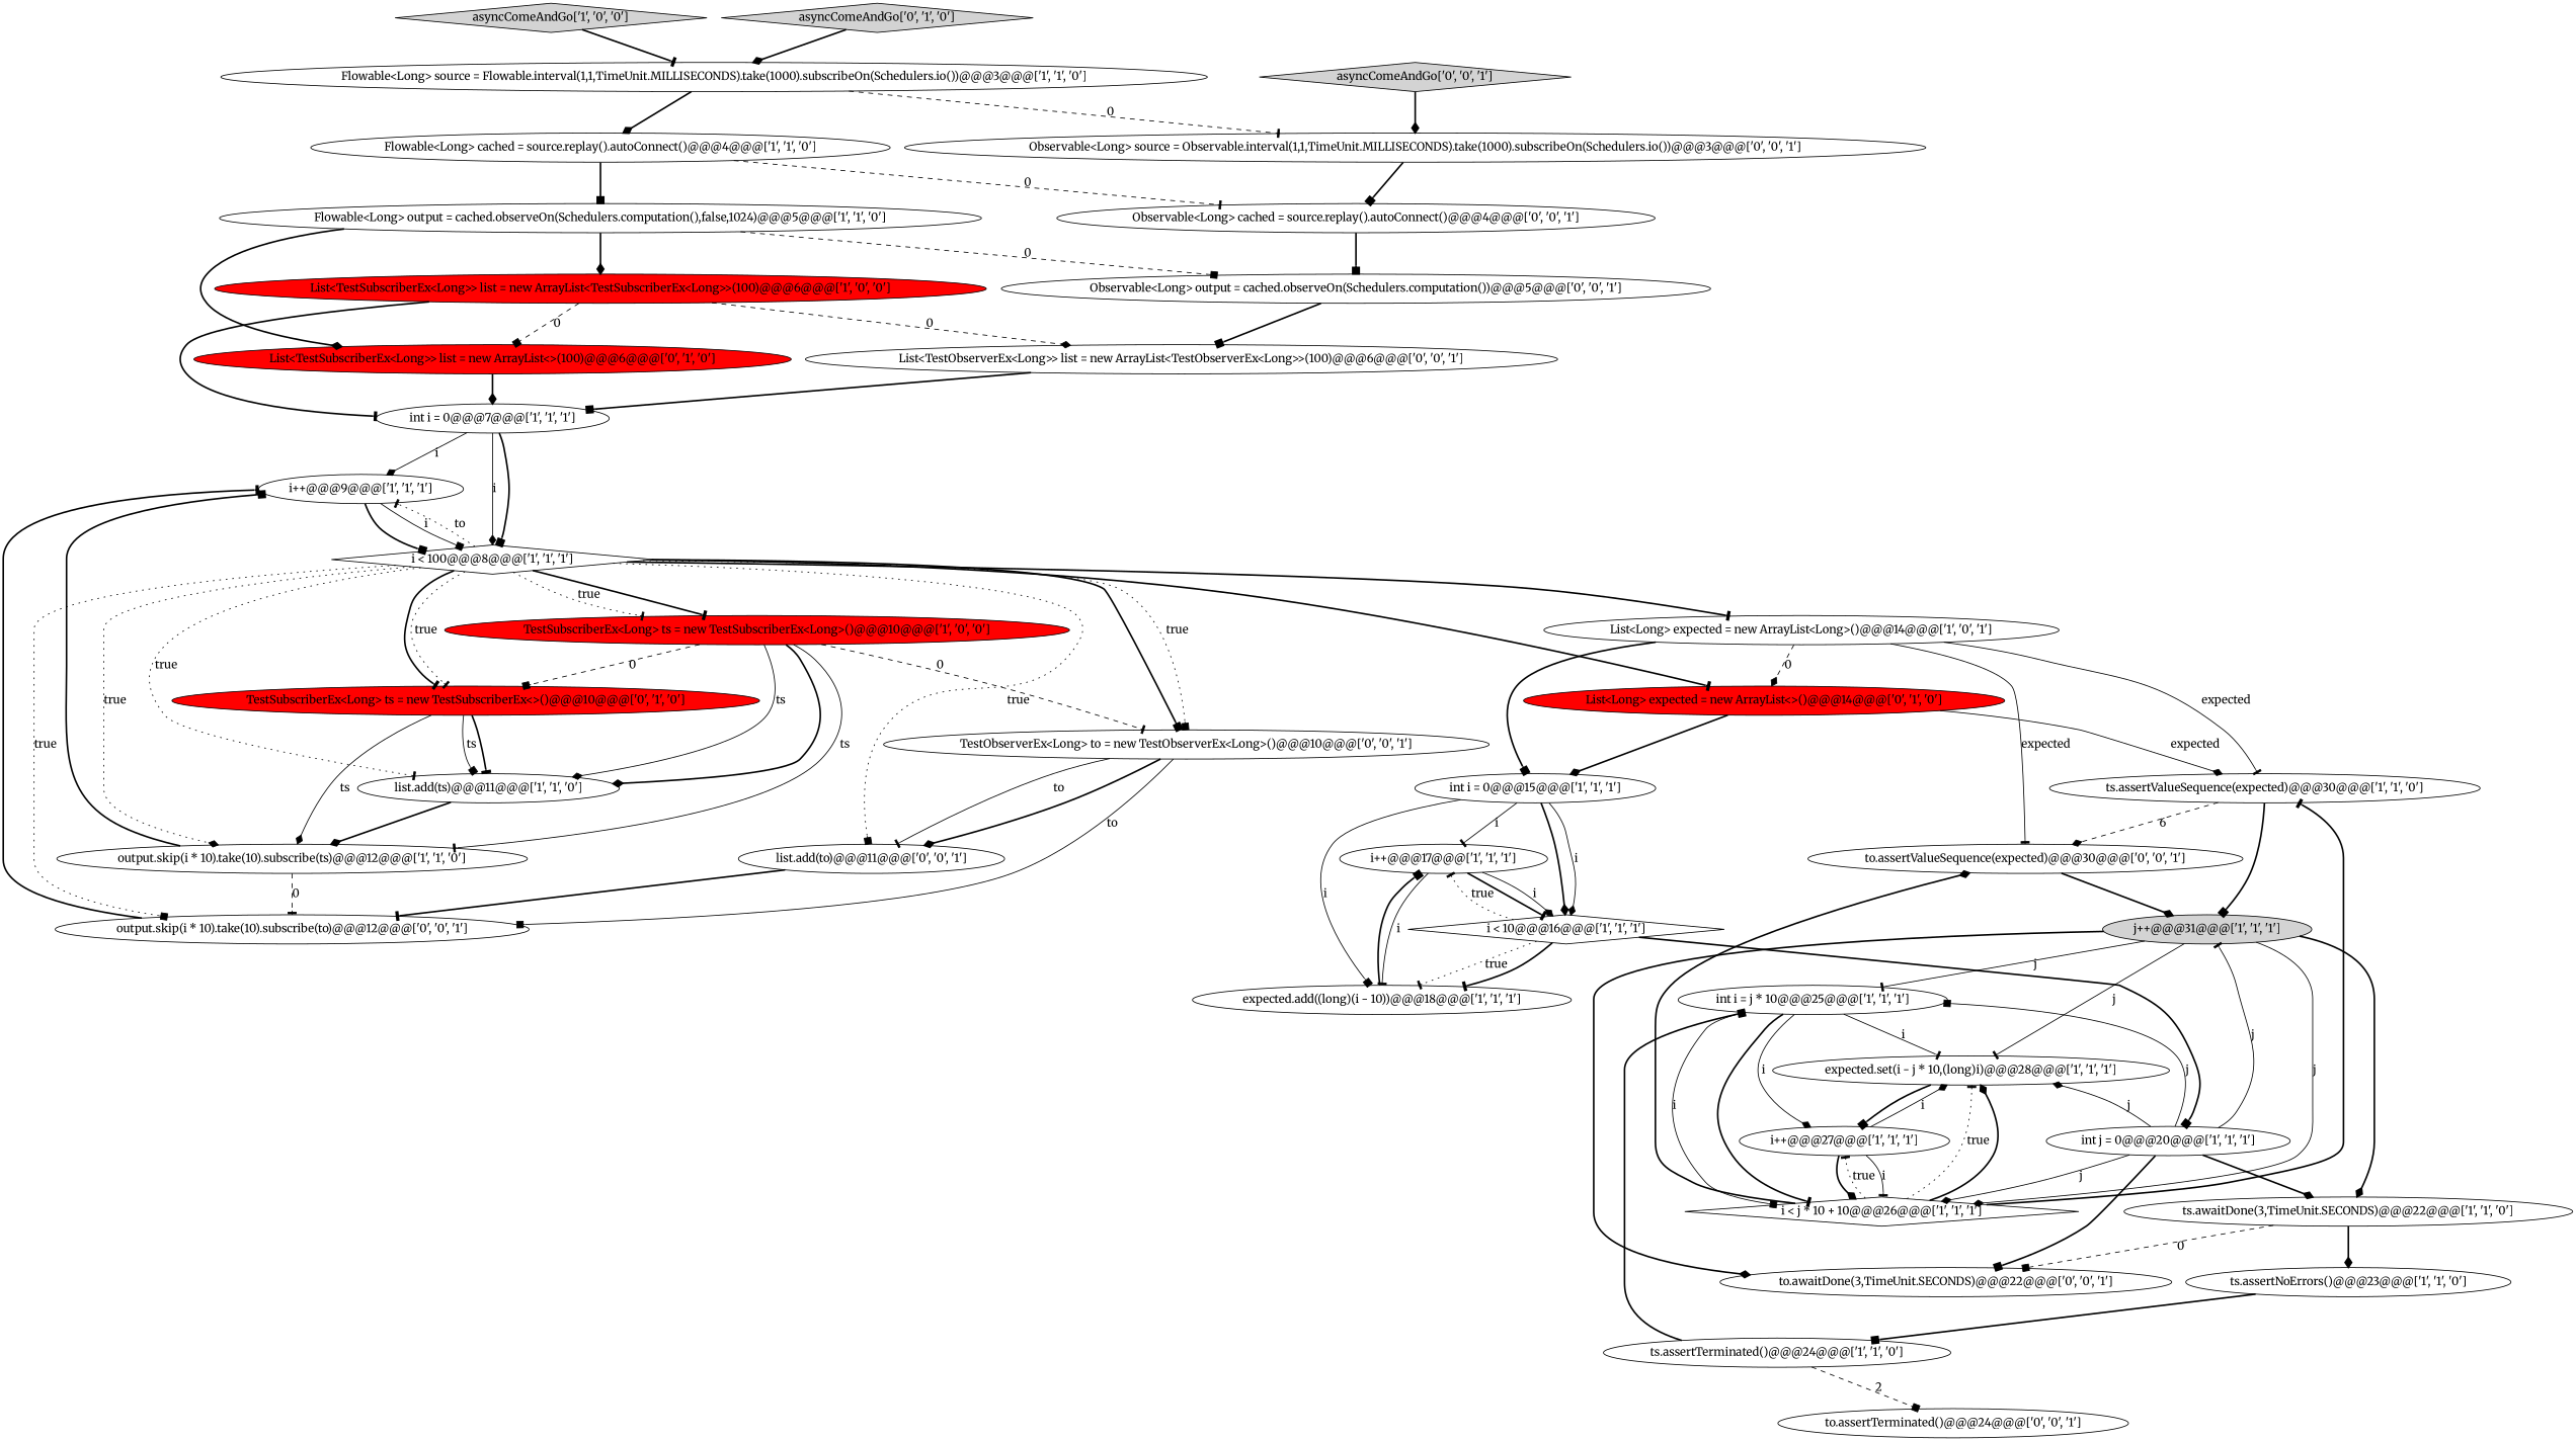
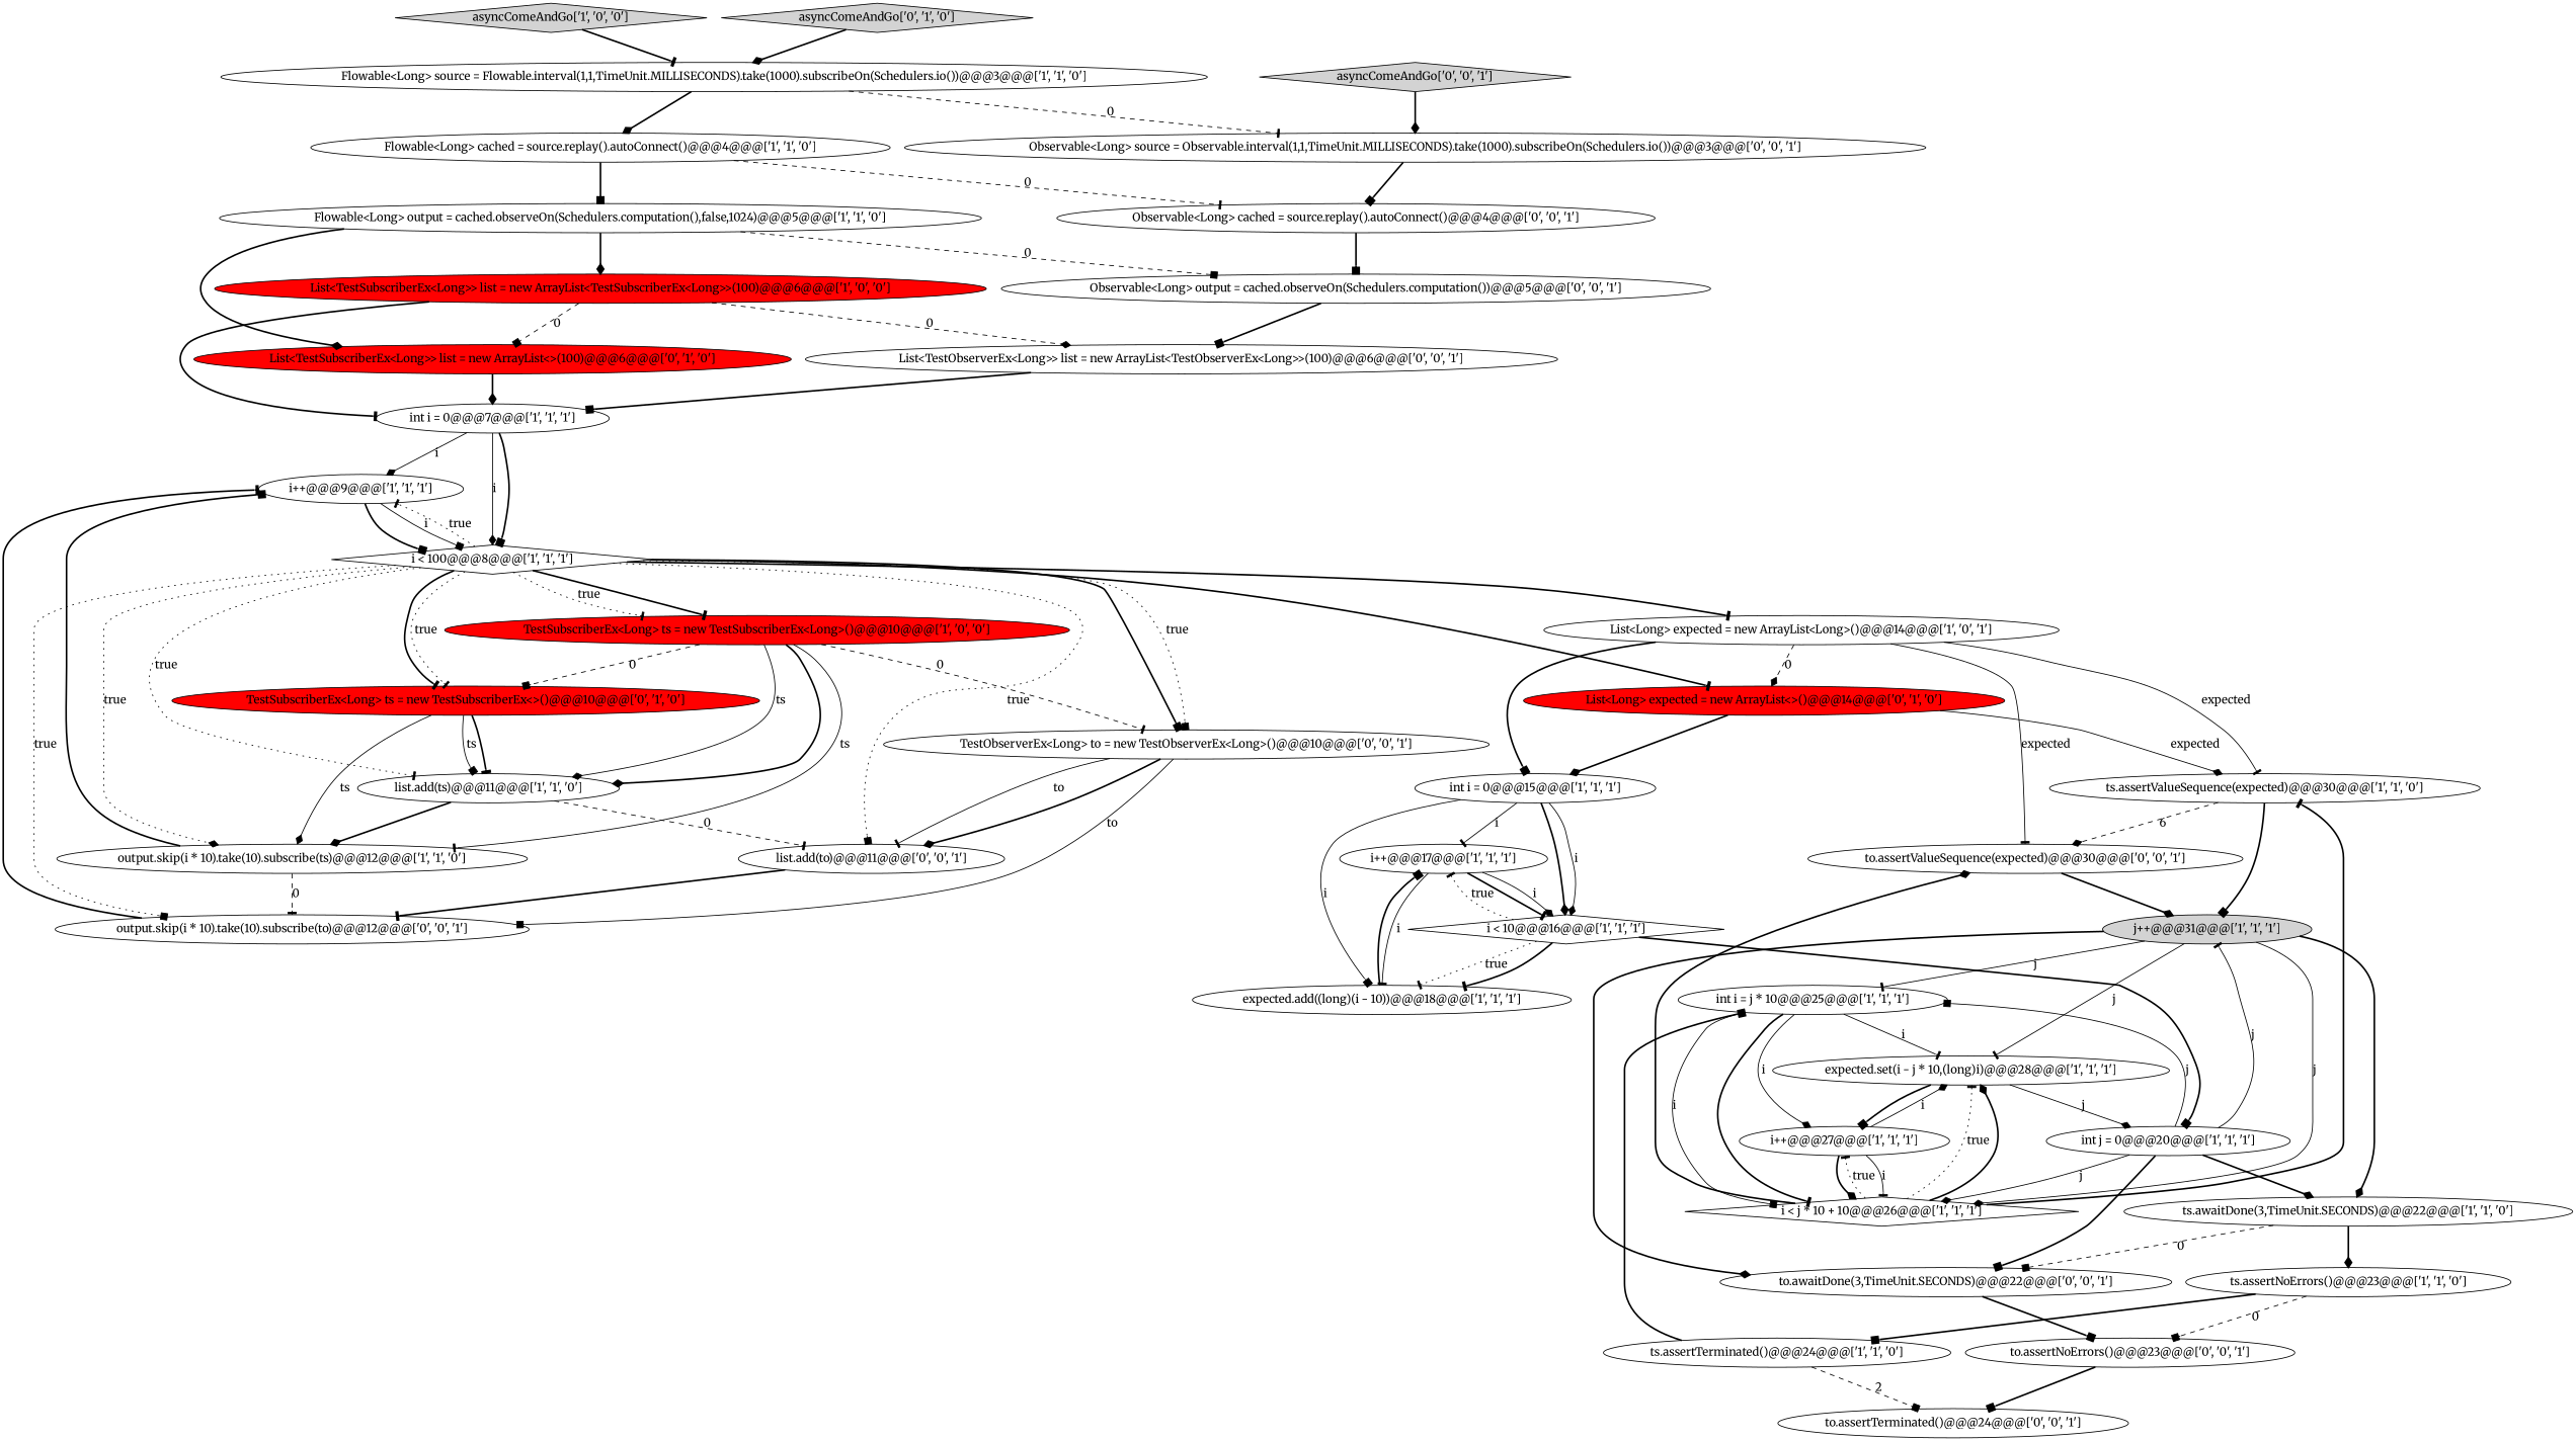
  digraph {
    fontname=Merriweather
    node [fillcolor=white fontname=Merriweather shape=ellipse style=filled]
    edge [arrowhead=tee fontname=Merriweather style=bold]
    n1 [label="Observable<Long> source = Observable.interval(1,1,TimeUnit.MILLISECONDS).take(1000).subscribeOn(Schedulers.io())@@@3@@@['0', '0', '1']"]
    n2 [label="Observable<Long> cached = source.replay().autoConnect()@@@4@@@['0', '0', '1']"]
    n3 [label="Observable<Long> output = cached.observeOn(Schedulers.computation())@@@5@@@['0', '0', '1']"]
    n4 [label="Flowable<Long> source = Flowable.interval(1,1,TimeUnit.MILLISECONDS).take(1000).subscribeOn(Schedulers.io())@@@3@@@['1', '1', '0']"]
    n5 [label="Flowable<Long> cached = source.replay().autoConnect()@@@4@@@['1', '1', '0']"]
    n6 [label="Flowable<Long> output = cached.observeOn(Schedulers.computation(),false,1024)@@@5@@@['1', '1', '0']"]
    n7 [label="ts.assertNoErrors()@@@23@@@['1', '1', '0']"]
+   n8 [label="to.assertNoErrors()@@@23@@@['0', '0', '1']"]
    n9 [label="ts.assertTerminated()@@@24@@@['1', '1', '0']"]
    n10 [label="to.assertTerminated()@@@24@@@['0', '0', '1']"]
    n11 [label="int i = j * 10@@@25@@@['1', '1', '1']"]
    n12 [label="expected.set(i - j * 10,(long)i)@@@28@@@['1', '1', '1']"]
    n13 [label="i++@@@27@@@['1', '1', '1']"]
    n14 [label="i < j * 10 + 10@@@26@@@['1', '1', '1']" shape=diamond]
    n15 [label="ts.assertValueSequence(expected)@@@30@@@['1', '1', '0']"]
    n16 [label="to.assertValueSequence(expected)@@@30@@@['0', '0', '1']"]
    n17 [fillcolor=lightgray label="j++@@@31@@@['1', '1', '1']"]
    n18 [label="to.awaitDone(3,TimeUnit.SECONDS)@@@22@@@['0', '0', '1']"]
    n19 [label="i++@@@9@@@['1', '1', '1']"]
    n20 [label="i < 100@@@8@@@['1', '1', '1']" shape=diamond]
    n21 [label="TestObserverEx<Long> to = new TestObserverEx<Long>()@@@10@@@['0', '0', '1']"]
    n22 [label="output.skip(i * 10).take(10).subscribe(to)@@@12@@@['0', '0', '1']"]
    n23 [label="list.add(to)@@@11@@@['0', '0', '1']"]
    n24 [label="output.skip(i * 10).take(10).subscribe(ts)@@@12@@@['1', '1', '0']"]
    n25 [fillcolor=red label="TestSubscriberEx<Long> ts = new TestSubscriberEx<Long>()@@@10@@@['1', '0', '0']"]
    n26 [label="list.add(ts)@@@11@@@['1', '1', '0']"]
    n27 [fillcolor=red label="TestSubscriberEx<Long> ts = new TestSubscriberEx<>()@@@10@@@['0', '1', '0']"]
    n28 [fillcolor=red label="List<Long> expected = new ArrayList<>()@@@14@@@['0', '1', '0']"]
    n29 [label="List<Long> expected = new ArrayList<Long>()@@@14@@@['1', '0', '1']"]
    n30 [fillcolor=red label="List<TestSubscriberEx<Long>> list = new ArrayList<TestSubscriberEx<Long>>(100)@@@6@@@['1', '0', '0']"]
    n31 [fillcolor=red label="List<TestSubscriberEx<Long>> list = new ArrayList<>(100)@@@6@@@['0', '1', '0']"]
    n32 [fillcolor=lightgray label="asyncComeAndGo['0', '0', '1']" shape=diamond]
    n33 [label="List<TestObserverEx<Long>> list = new ArrayList<TestObserverEx<Long>>(100)@@@6@@@['0', '0', '1']"]
    n34 [label="int i = 0@@@7@@@['1', '1', '1']"]
    n35 [label="int i = 0@@@15@@@['1', '1', '1']"]
    n36 [label="i++@@@17@@@['1', '1', '1']"]
    n37 [label="expected.add((long)(i - 10))@@@18@@@['1', '1', '1']"]
    n38 [label="i < 10@@@16@@@['1', '1', '1']" shape=diamond]
    n39 [label="int j = 0@@@20@@@['1', '1', '1']"]
    n40 [label="ts.awaitDone(3,TimeUnit.SECONDS)@@@22@@@['1', '1', '0']"]
    n41 [fillcolor=lightgray label="asyncComeAndGo['1', '0', '0']" shape=diamond]
    n42 [fillcolor=lightgray label="asyncComeAndGo['0', '1', '0']" shape=diamond]
    n1 -> n2 [arrowhead=box]
    n2 -> n3 [arrowhead=box]
    n3 -> n33 [arrowhead=box]
    n4 -> n1 [label=0 style=dashed]
    n4 -> n5 [arrowhead=diamond]
    n5 -> n2 [label=0 style=dashed]
    n5 -> n6 [arrowhead=box]
    n6 -> n3 [arrowhead=box label=0 style=dashed]
    n6 -> n30 [arrowhead=diamond]
    n6 -> n31 [arrowhead=diamond]
+   n7 -> n8 [arrowhead=box label=0 style=dashed]
    n7 -> n9 [arrowhead=box]
+   n8 -> n10 [arrowhead=box]
    n9 -> n10 [arrowhead=box label=2 style=dashed]
    n9 -> n11 [arrowhead=box]
    n11 -> n12 [label=i style=solid]
    n11 -> n13 [arrowhead=diamond label=i style=solid]
    n11 -> n14 [arrowhead=box label=i style=solid]
    n11 -> n14
    n12 -> n13 [arrowhead=box]
    n13 -> n12 [arrowhead=diamond label=i style=solid]
    n13 -> n14 [label=i style=solid]
    n13 -> n14 [arrowhead=diamond]
    n14 -> n12 [label=true style=dotted]
    n14 -> n12 [arrowhead=diamond]
    n14 -> n13 [label=true style=dotted]
    n14 -> n15
    n14 -> n16 [arrowhead=diamond]
    n15 -> n16 [arrowhead=diamond label=6 style=dashed]
    n15 -> n17 [arrowhead=box]
    n16 -> n17 [arrowhead=diamond]
    n17 -> n11 [label=j style=solid]
    n17 -> n12 [label=j style=solid]
    n17 -> n14 [arrowhead=diamond label=j style=solid]
    n17 -> n18 [arrowhead=diamond]
    n17 -> n40 [arrowhead=diamond]
+   n18 -> n8 [arrowhead=box]
    n19 -> n20 [arrowhead=box]
    n19 -> n20 [arrowhead=box label=i style=solid]
-   n20 -> n19 [label=to style=dotted]
+   n20 -> n19 [label=true style=dotted]
    n20 -> n21 [arrowhead=box]
    n20 -> n21 [arrowhead=box label=true style=dotted]
    n20 -> n22 [arrowhead=box label=true style=dotted]
    n20 -> n23 [arrowhead=box label=true style=dotted]
    n20 -> n24 [arrowhead=diamond label=true style=dotted]
    n20 -> n25
    n20 -> n25 [label=true style=dotted]
    n20 -> n26 [label=true style=dotted]
    n20 -> n27 [label=true style=dotted]
    n20 -> n27
    n20 -> n28
    n20 -> n29
    n21 -> n22 [arrowhead=box label=to style=solid]
    n21 -> n23 [label=to style=solid]
    n21 -> n23 [arrowhead=diamond]
    n22 -> n19
    n23 -> n22
    n24 -> n19 [arrowhead=box]
    n24 -> n22 [label=0 style=dashed]
    n25 -> n21 [label=0 style=dashed]
    n25 -> n24 [label=ts style=solid]
    n25 -> n26 [arrowhead=diamond]
    n25 -> n26 [arrowhead=diamond label=ts style=solid]
    n25 -> n27 [arrowhead=box label=0 style=dashed]
+   n26 -> n23 [label=0 style=dashed]
    n26 -> n24 [arrowhead=diamond]
    n27 -> n24 [arrowhead=diamond label=ts style=solid]
    n27 -> n26 [arrowhead=box label=ts style=solid]
    n27 -> n26
    n28 -> n15 [arrowhead=diamond label=expected style=solid]
    n28 -> n35 [arrowhead=diamond]
    n29 -> n15 [label=expected style=solid]
    n29 -> n16 [label=expected style=solid]
    n29 -> n28 [arrowhead=diamond label=0 style=dashed]
    n29 -> n35 [arrowhead=box]
    n30 -> n31 [arrowhead=box label=0 style=dashed]
    n30 -> n33 [arrowhead=diamond label=0 style=dashed]
    n30 -> n34
    n31 -> n34 [arrowhead=diamond]
    n32 -> n1 [arrowhead=diamond]
    n33 -> n34 [arrowhead=box]
    n34 -> n19 [arrowhead=diamond label=i style=solid]
    n34 -> n20 [arrowhead=diamond label=i style=solid]
    n34 -> n20 [arrowhead=box]
    n35 -> n36 [label=i style=solid]
    n35 -> n37 [arrowhead=box label=i style=solid]
    n35 -> n38 [arrowhead=diamond]
    n35 -> n38 [arrowhead=diamond label=i style=solid]
    n36 -> n37 [label=i style=solid]
    n36 -> n38
    n36 -> n38 [arrowhead=diamond label=i style=solid]
    n37 -> n36 [arrowhead=box]
    n38 -> n36 [label=true style=dotted]
    n38 -> n37 [label=true style=dotted]
    n38 -> n37
    n38 -> n39 [arrowhead=box]
    n39 -> n11 [arrowhead=box label=j style=solid]
-   n39 -> n12 [arrowhead=diamond label=j style=solid]
+   n12 -> n39 [arrowhead=diamond label=j style=solid]
    n39 -> n14 [arrowhead=diamond label=j style=solid]
    n39 -> n17 [label=j style=solid]
    n39 -> n18 [arrowhead=box]
    n39 -> n40 [arrowhead=diamond]
    n40 -> n7 [arrowhead=diamond]
    n40 -> n18 [arrowhead=box label=0 style=dashed]
    n41 -> n4
    n42 -> n4 [arrowhead=diamond]
  }
